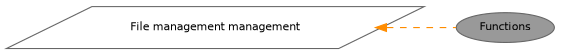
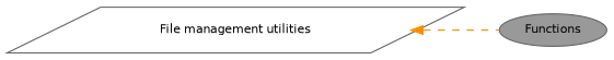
  digraph {
    rankdir=LR
    node [fontname=Helvetica fontsize=10 style=filled]
-   n1 [color=grey40 fillcolor=white height=0.2 label="File management management" shape=parallelogram width=0.4]
+   n1 [color=grey40 fillcolor=white height=0.2 label="File management utilities" shape=parallelogram width=0.4]
    n2 [color=gray40 fillcolor=grey60 fontcolor=black height=0.2 label=Functions shape=ellipse width=0.4]
    n1 -> n2 [dir=back fontname=Helvetica fontsize=10 labelfontname=Helvetica labelfontsize=10 shape=plaintext style=dashed color=darkorange]
  }
